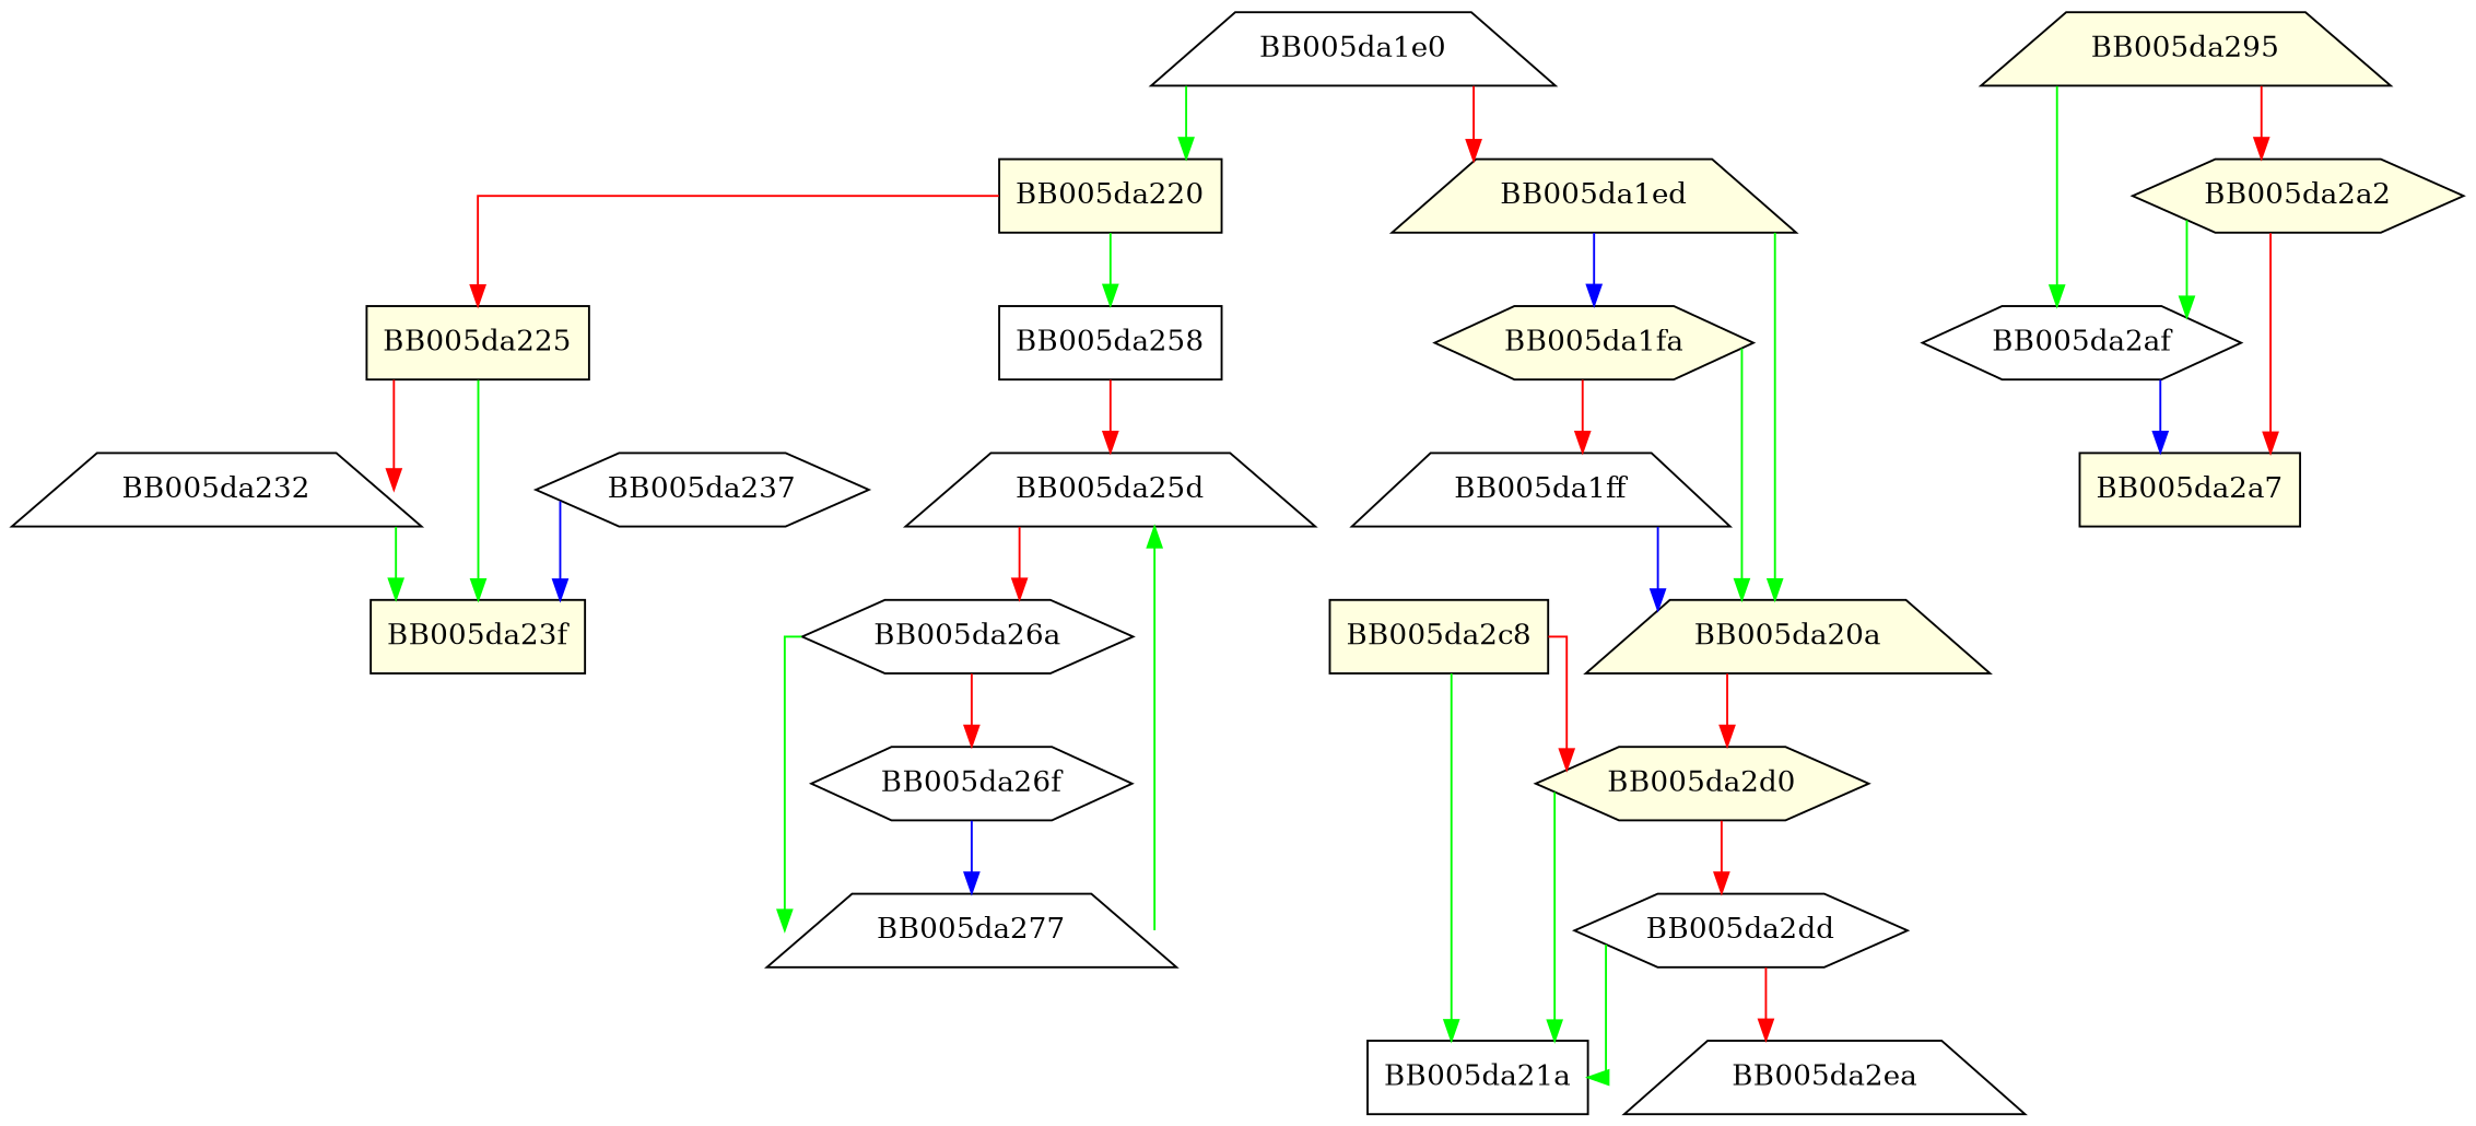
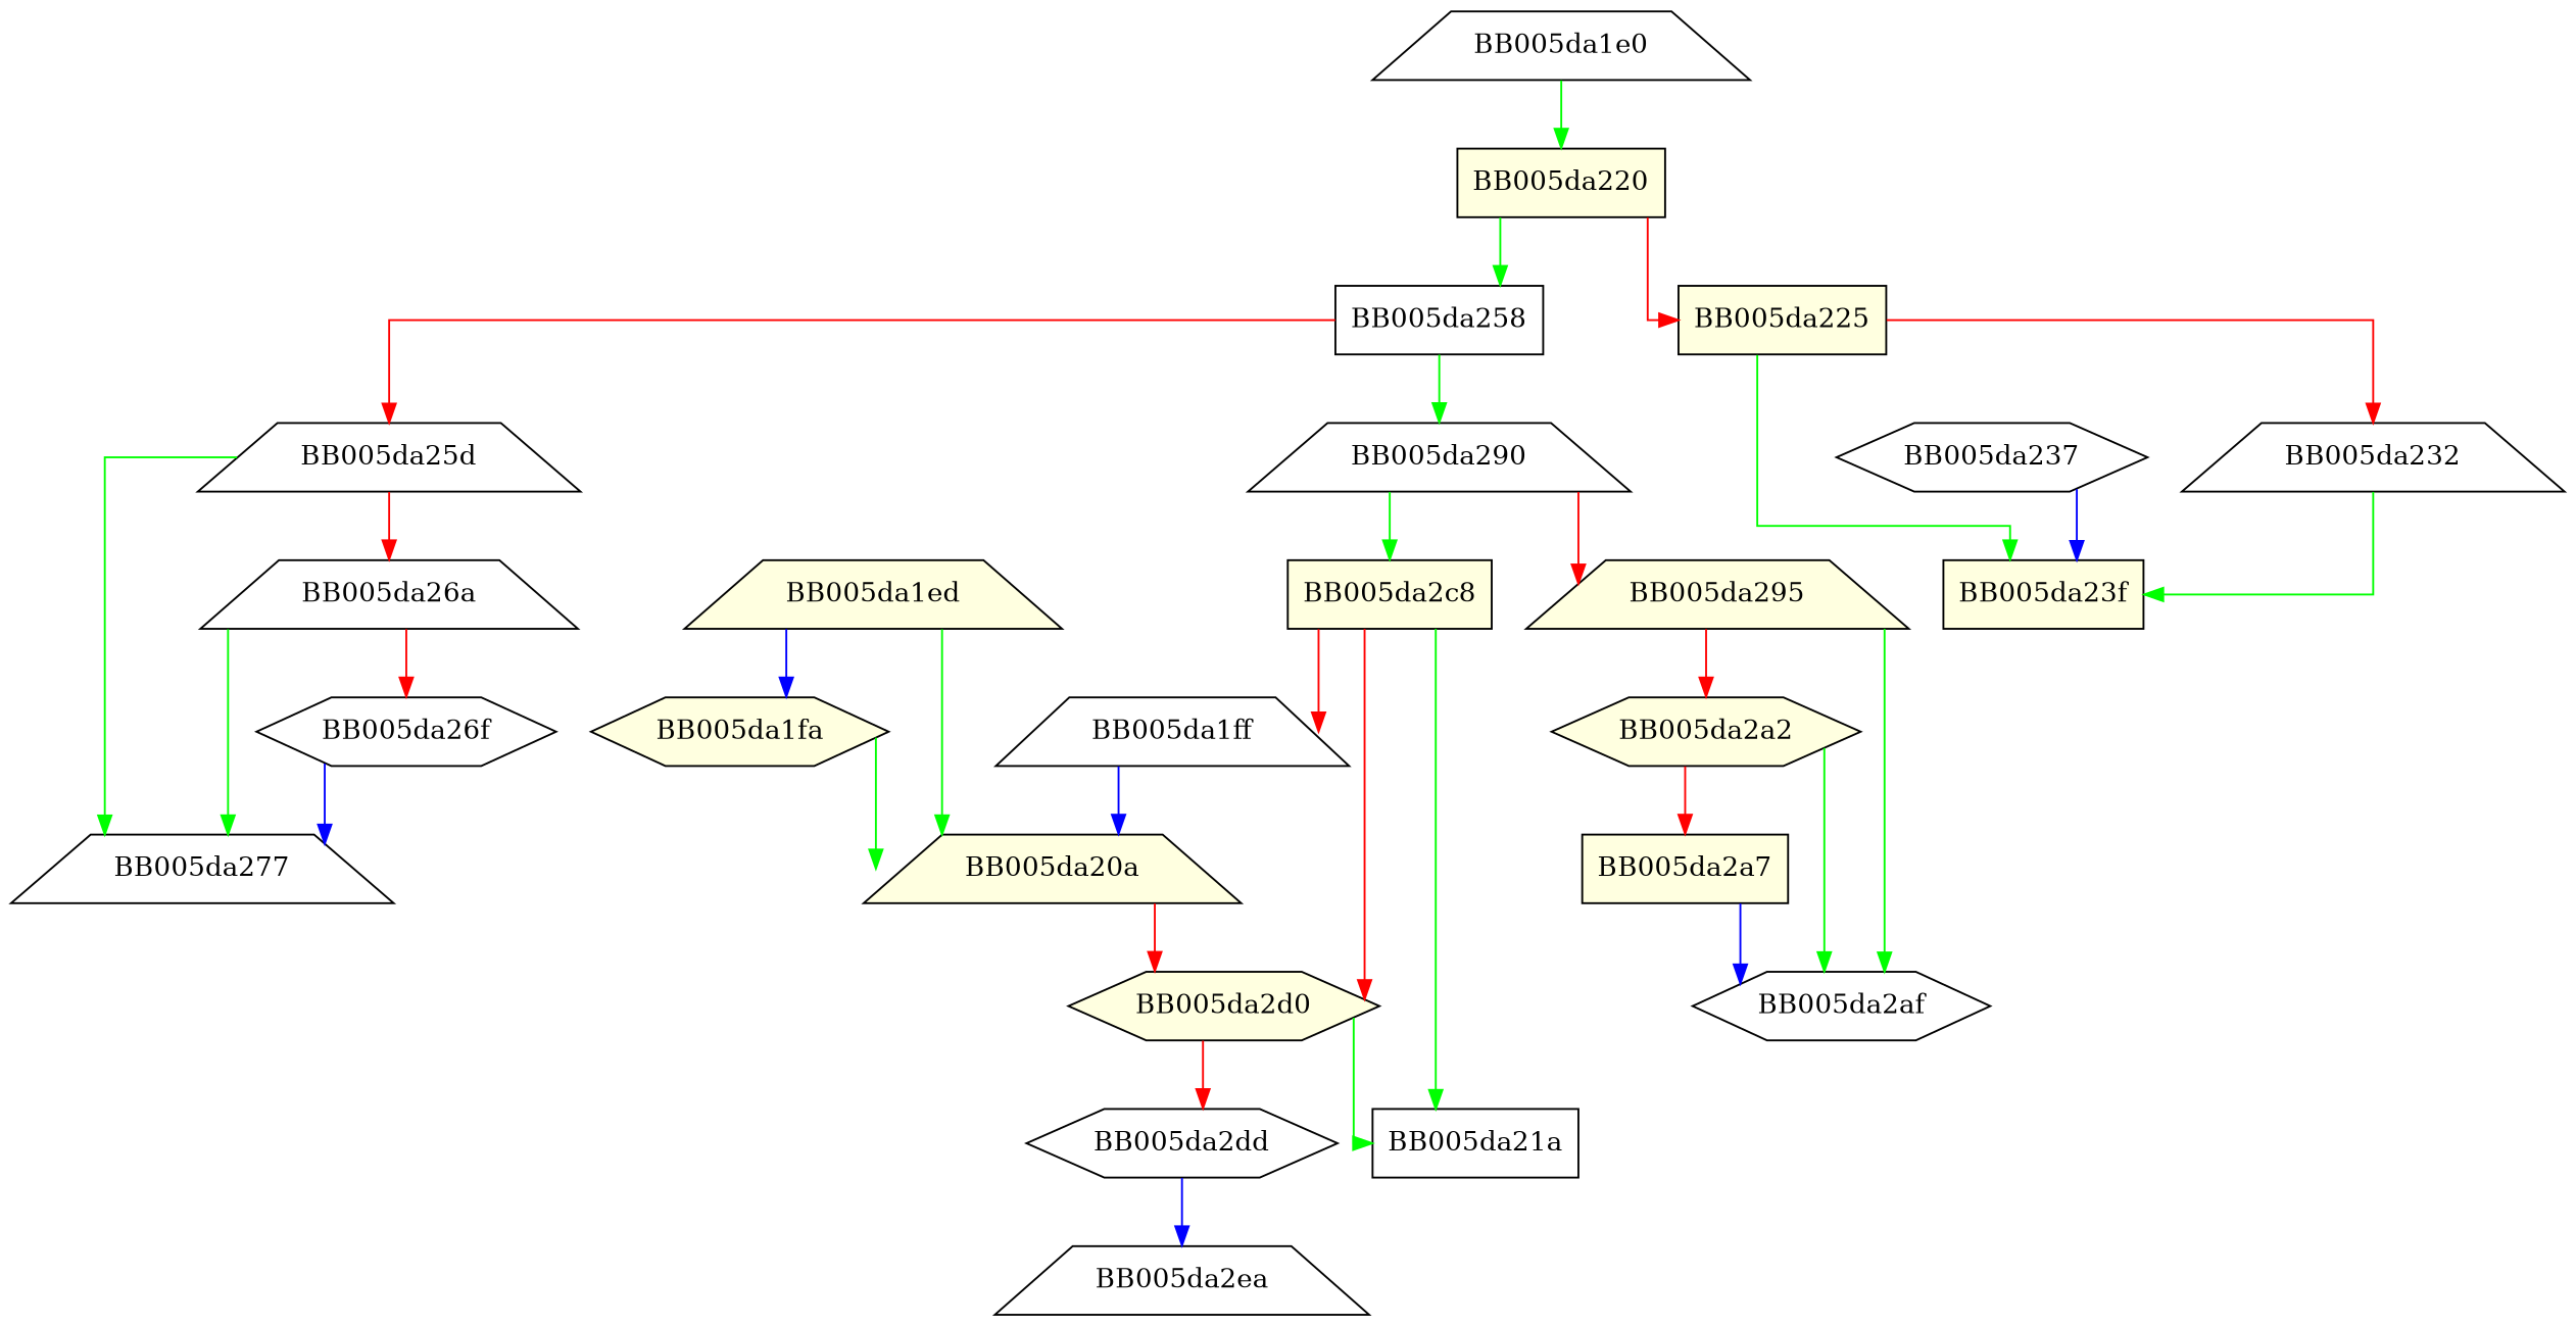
  digraph {
    splines=ortho
    node [fillcolor=white shape=trapezium style=filled]
    edge [color=green]
    BB005da220 [fillcolor=lightyellow shape=box]
    BB005da1e0
    BB005da1ed [fillcolor=lightyellow]
    BB005da258 [shape=box]
    BB005da225 [fillcolor=lightyellow shape=box]
    BB005da20a [fillcolor=lightyellow]
    BB005da1fa [fillcolor=lightyellow shape=hexagon]
+   BB005da290
    BB005da25d
    BB005da23f [fillcolor=lightyellow shape=box]
    BB005da232
    BB005da2d0 [fillcolor=lightyellow shape=hexagon]
    BB005da1ff
    BB005da21a [shape=box]
    BB005da2c8 [fillcolor=lightyellow shape=box]
    BB005da295 [fillcolor=lightyellow]
    BB005da277
-   BB005da26a [shape=hexagon]
+   BB005da26a
    BB005da237 [shape=hexagon]
    BB005da2af [shape=hexagon]
    BB005da2a2 [fillcolor=lightyellow shape=hexagon]
    BB005da26f [shape=hexagon]
    BB005da2dd [shape=hexagon]
    BB005da2a7 [fillcolor=lightyellow shape=box]
    BB005da2ea
    BB005da220 -> BB005da258
    BB005da220 -> BB005da225 [color=red]
    BB005da1e0 -> BB005da220
-   BB005da1e0 -> BB005da1ed [color=red]
    BB005da1ed -> BB005da20a
    BB005da1ed -> BB005da1fa [color=blue]
+   BB005da258 -> BB005da290
    BB005da258 -> BB005da25d [color=red]
    BB005da225 -> BB005da23f
    BB005da225 -> BB005da232 [color=red]
    BB005da20a -> BB005da2d0 [color=red]
    BB005da1fa -> BB005da20a
-   BB005da1fa -> BB005da1ff [color=red]
-   BB005da277 -> BB005da25d
+   BB005da2c8 -> BB005da1ff [color=red]
+   BB005da290 -> BB005da2c8
+   BB005da290 -> BB005da295 [color=red]
+   BB005da25d -> BB005da277
    BB005da25d -> BB005da26a [color=red]
    BB005da232 -> BB005da23f
    BB005da2d0 -> BB005da21a
    BB005da2d0 -> BB005da2dd [color=red]
    BB005da1ff -> BB005da20a [color=blue]
    BB005da2c8 -> BB005da2d0 [color=red]
    BB005da2c8 -> BB005da21a
    BB005da295 -> BB005da2af
    BB005da295 -> BB005da2a2 [color=red]
    BB005da26a -> BB005da277
    BB005da26a -> BB005da26f [color=red]
    BB005da237 -> BB005da23f [color=blue]
    BB005da2a2 -> BB005da2af
    BB005da2a2 -> BB005da2a7 [color=red]
    BB005da26f -> BB005da277 [color=blue]
-   BB005da2dd -> BB005da21a
-   BB005da2dd -> BB005da2ea [color=red]
-   BB005da2af -> BB005da2a7 [color=blue]
+   BB005da2dd -> BB005da2ea [color=blue]
+   BB005da2a7 -> BB005da2af [color=blue]
  }
